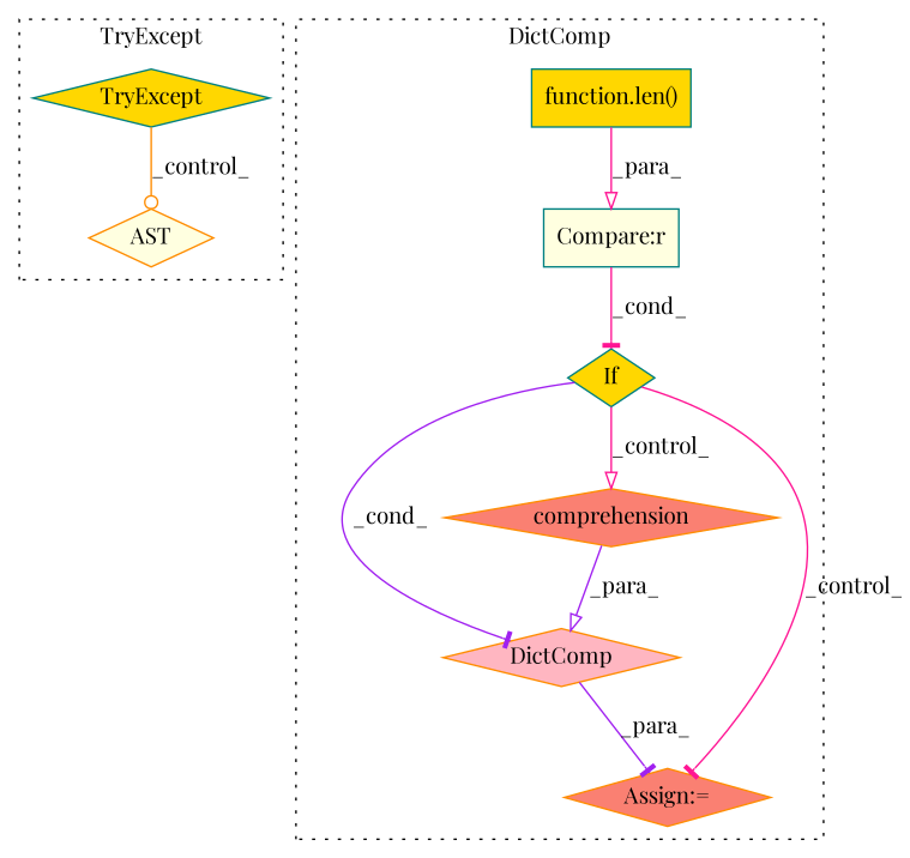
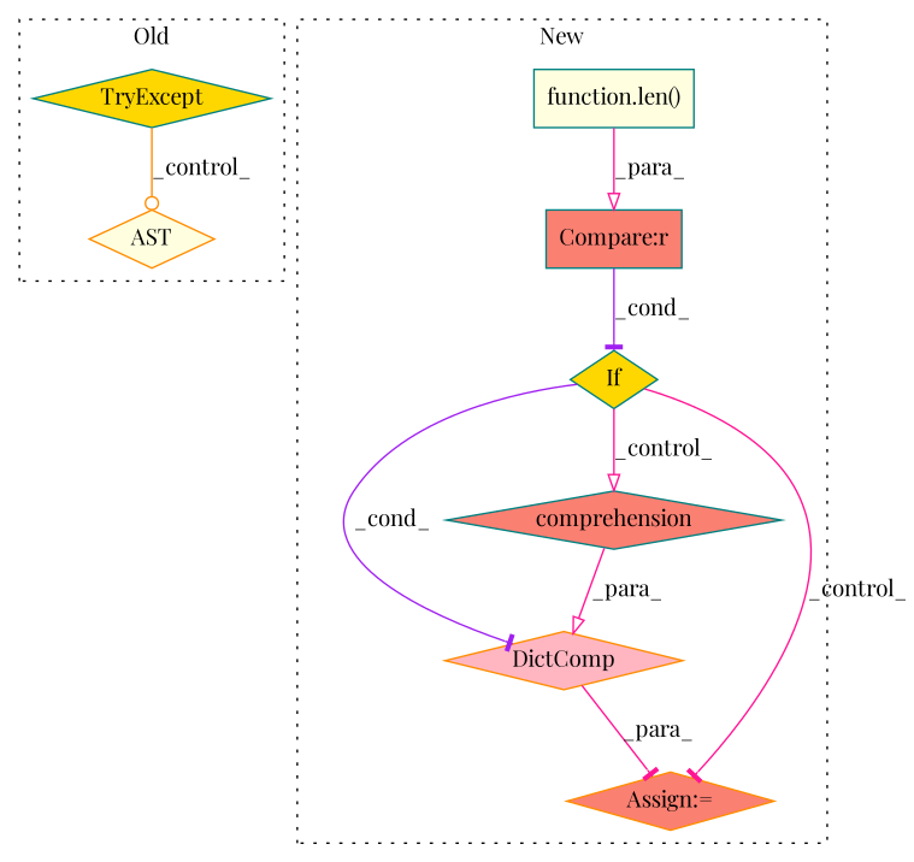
  digraph {
    fontname="Playfair Display"
    node [color=teal fillcolor=salmon fontname="Playfair Display" l=3 shape=diamond style=filled]
    edge [arrowhead=tee color=deeppink fontname="Playfair Display"]
    n1 [a=71 fillcolor=gold l=21 label=TryExcept s=8155]
    n2 [a=2 color=darkorange fillcolor=lightyellow l="7,0" label=AST s="9281,0"]
    n3 [a=84 color=darkorange fillcolor=lightpink l=70 label=DictComp s=10079]
-   n4 [a=45 color=darkorange label=comprehension s=10085]
+   n4 [a=45 label=comprehension s=10085]
    n5 [a=96 fillcolor=gold label=If s=9616]
-   n6 [a=75 fillcolor=gold l="4,1" label="function.len()" s="9646,9668" shape=box]
-   n7 [a=40 fillcolor=lightyellow l=50 label="Compare:r" s=9619 shape=box]
+   n6 [a=75 fillcolor=lightyellow l="4,1" label="function.len()" s="9646,9668" shape=box]
+   n7 [a=40 l=50 label="Compare:r" s=9619 shape=box]
    n8 [a=68 color=darkorange label="Assign:=" s=10076]
    subgraph cluster_1 {
-     label=TryExcept
+     label=Old
      style=dotted
      n1
      n2
    }
    subgraph cluster_2 {
-     label=DictComp
+     label=New
      style=dotted
      n3
      n4
      n5
      n6
      n7
      n8
    }
    n1 -> n2 [arrowhead=odot color=darkorange label=_control_]
-   n3 -> n8 [color=purple label=_para_]
-   n4 -> n3 [arrowhead=onormal color=purple label=_para_]
+   n3 -> n8 [label=_para_]
+   n4 -> n3 [arrowhead=onormal label=_para_]
    n5 -> n3 [color=purple label=_cond_]
    n5 -> n4 [arrowhead=onormal label=_control_]
    n5 -> n8 [label=_control_]
    n6 -> n7 [arrowhead=onormal label=_para_]
-   n7 -> n5 [label=_cond_]
+   n7 -> n5 [color=purple label=_cond_]
  }
